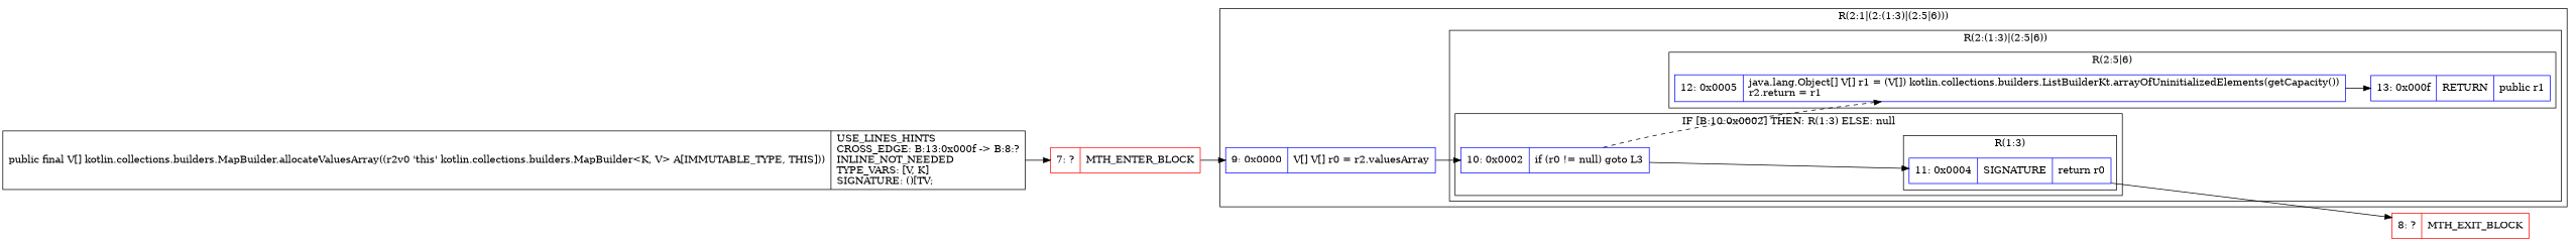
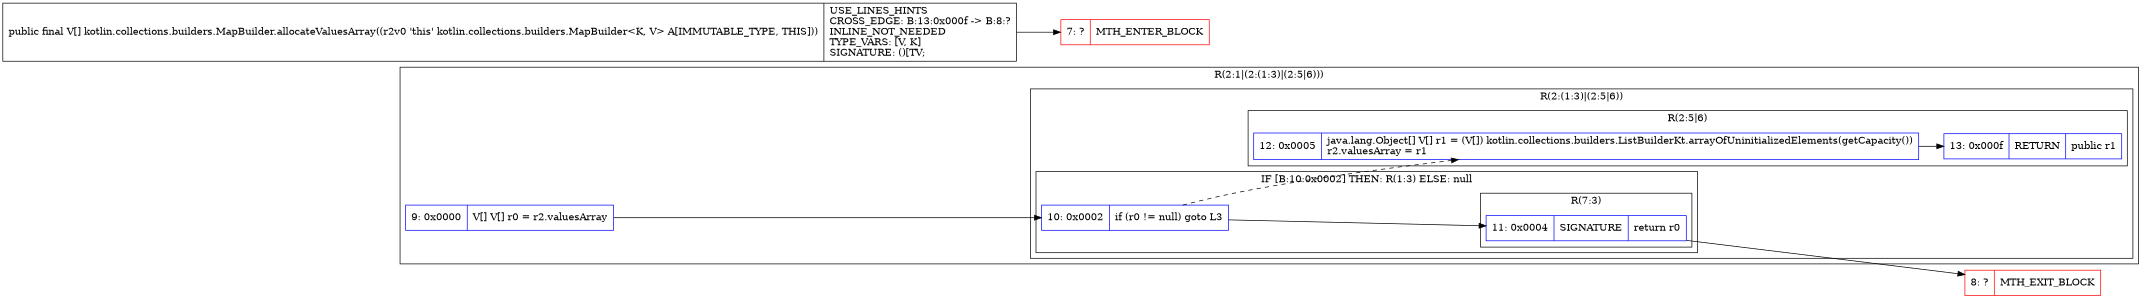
  digraph {
    rankdir=LR
    node [color=blue shape=record]
    n1 [label="{11\:\ 0x0004|SIGNATURE\l|return r0\l}"]
    n2 [label="{10\:\ 0x0002|if (r0 != null) goto L3\l}"]
-   n3 [label="{12\:\ 0x0005|java.lang.Object[] V[] r1 = (V[]) kotlin.collections.builders.ListBuilderKt.arrayOfUninitializedElements(getCapacity())\lr2.return = r1\l}"]
+   n3 [label="{12\:\ 0x0005|java.lang.Object[] V[] r1 = (V[]) kotlin.collections.builders.ListBuilderKt.arrayOfUninitializedElements(getCapacity())\lr2.valuesArray = r1\l}"]
    n4 [label="{13\:\ 0x000f|RETURN\l|public r1\l}"]
    n5 [label="{9\:\ 0x0000|V[] V[] r0 = r2.valuesArray\l}"]
    n6 [color=red label="{8\:\ ?|MTH_EXIT_BLOCK\l}"]
    n7 [color=red label="{7\:\ ?|MTH_ENTER_BLOCK\l}"]
    n8 [label="{public final V[] kotlin.collections.builders.MapBuilder.allocateValuesArray((r2v0 'this' kotlin.collections.builders.MapBuilder\<K, V\> A[IMMUTABLE_TYPE, THIS]))  | USE_LINES_HINTS\lCROSS_EDGE: B:13:0x000f \-\> B:8:?\lINLINE_NOT_NEEDED\lTYPE_VARS: [V, K]\lSIGNATURE: ()[TV;\l}" color=""]
    subgraph cluster_1 {
      label="R(2:1|(2:(1:3)|(2:5|6)))"
      n5
      subgraph cluster_2 {
        label="R(2:(1:3)|(2:5|6))"
        subgraph cluster_3 {
          label="IF [B:10:0x0002] THEN: R(1:3) ELSE: null"
          n2
          subgraph cluster_4 {
-           label="R(1:3)"
+           label="R(7:3)"
            n1
          }
        }
        subgraph cluster_5 {
          label="R(2:5|6)"
          n3
          n4
        }
      }
    }
    n1 -> n6
    n2 -> n1
    n2 -> n3 [style=dashed]
    n3 -> n4
    n5 -> n2
-   n7 -> n5
    n8 -> n7
  }
